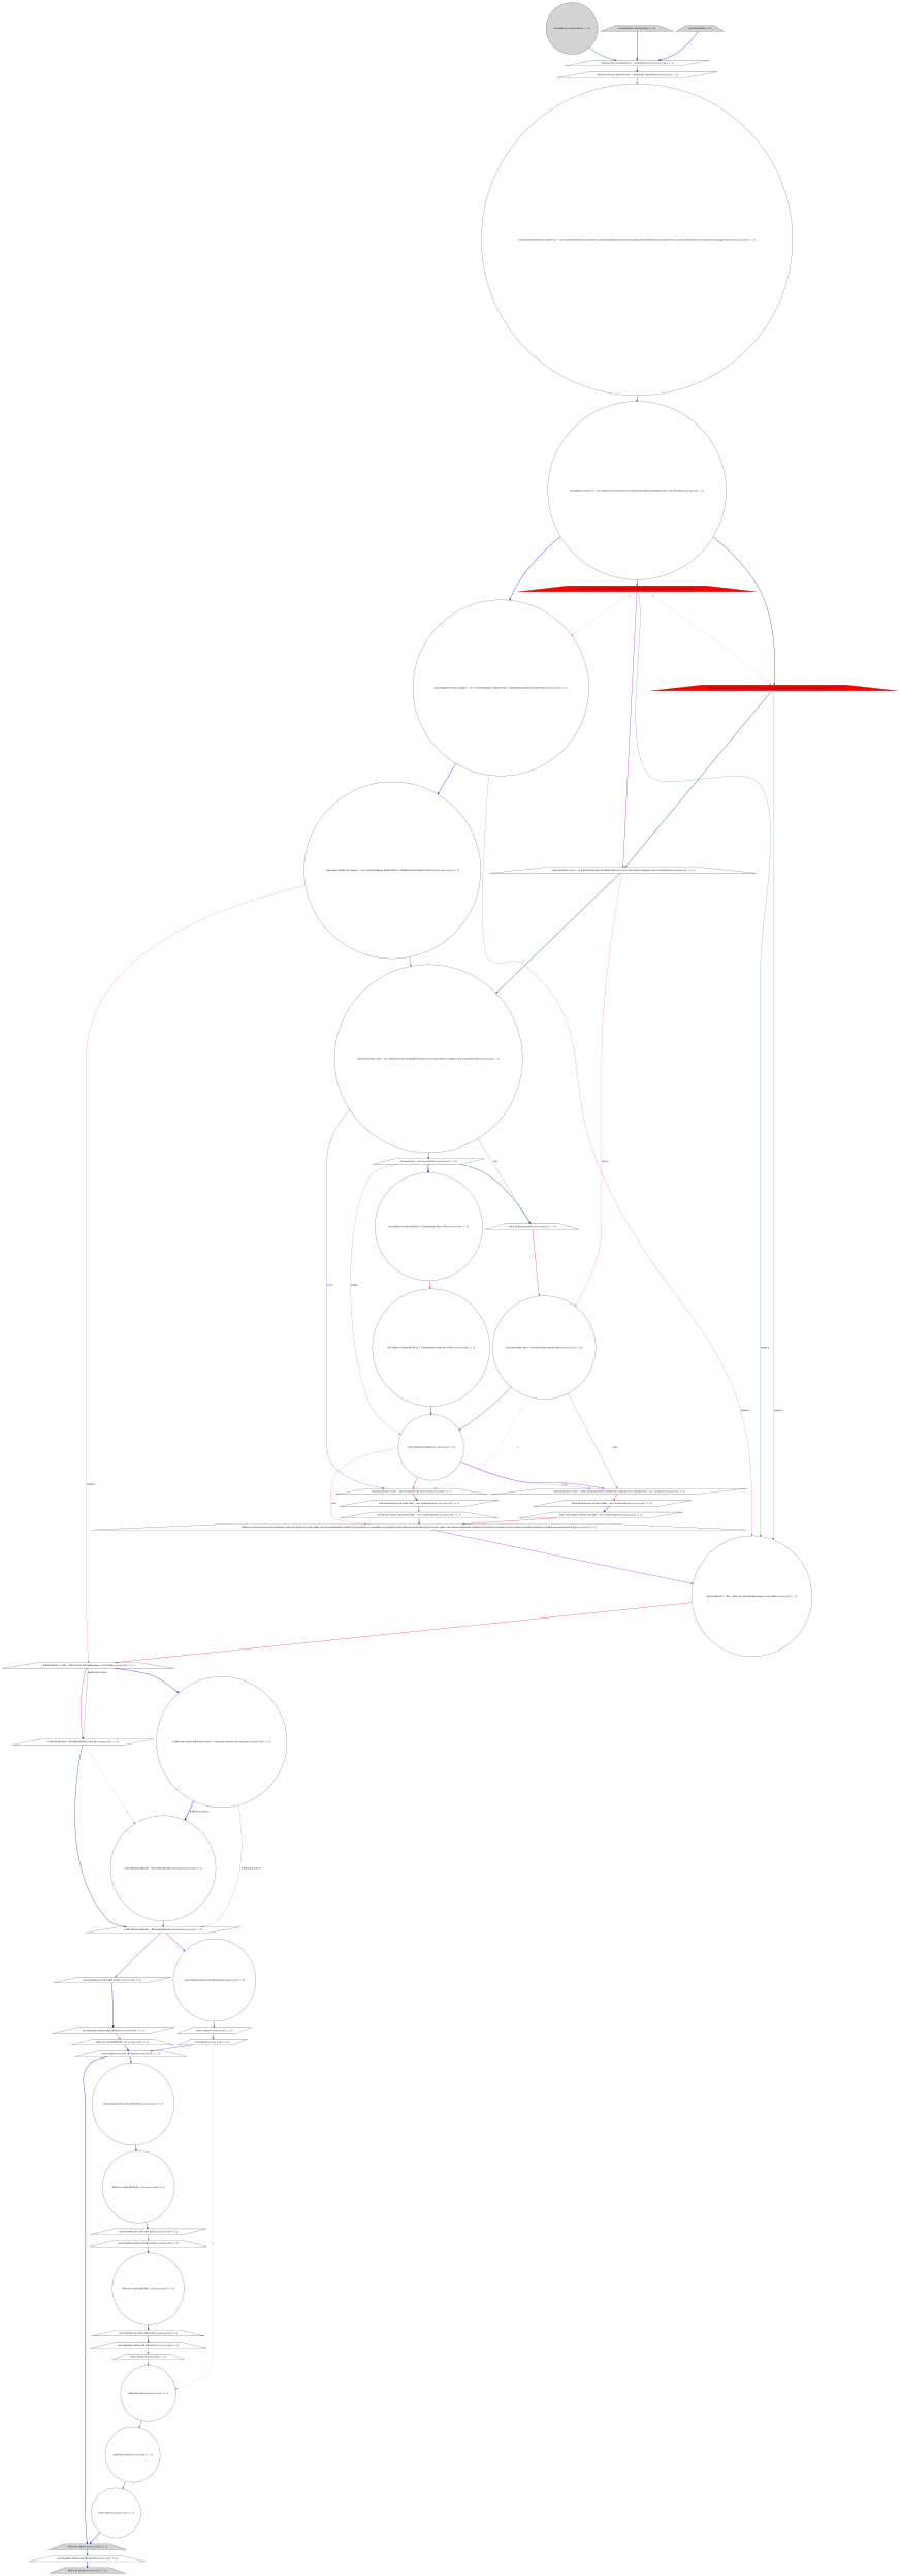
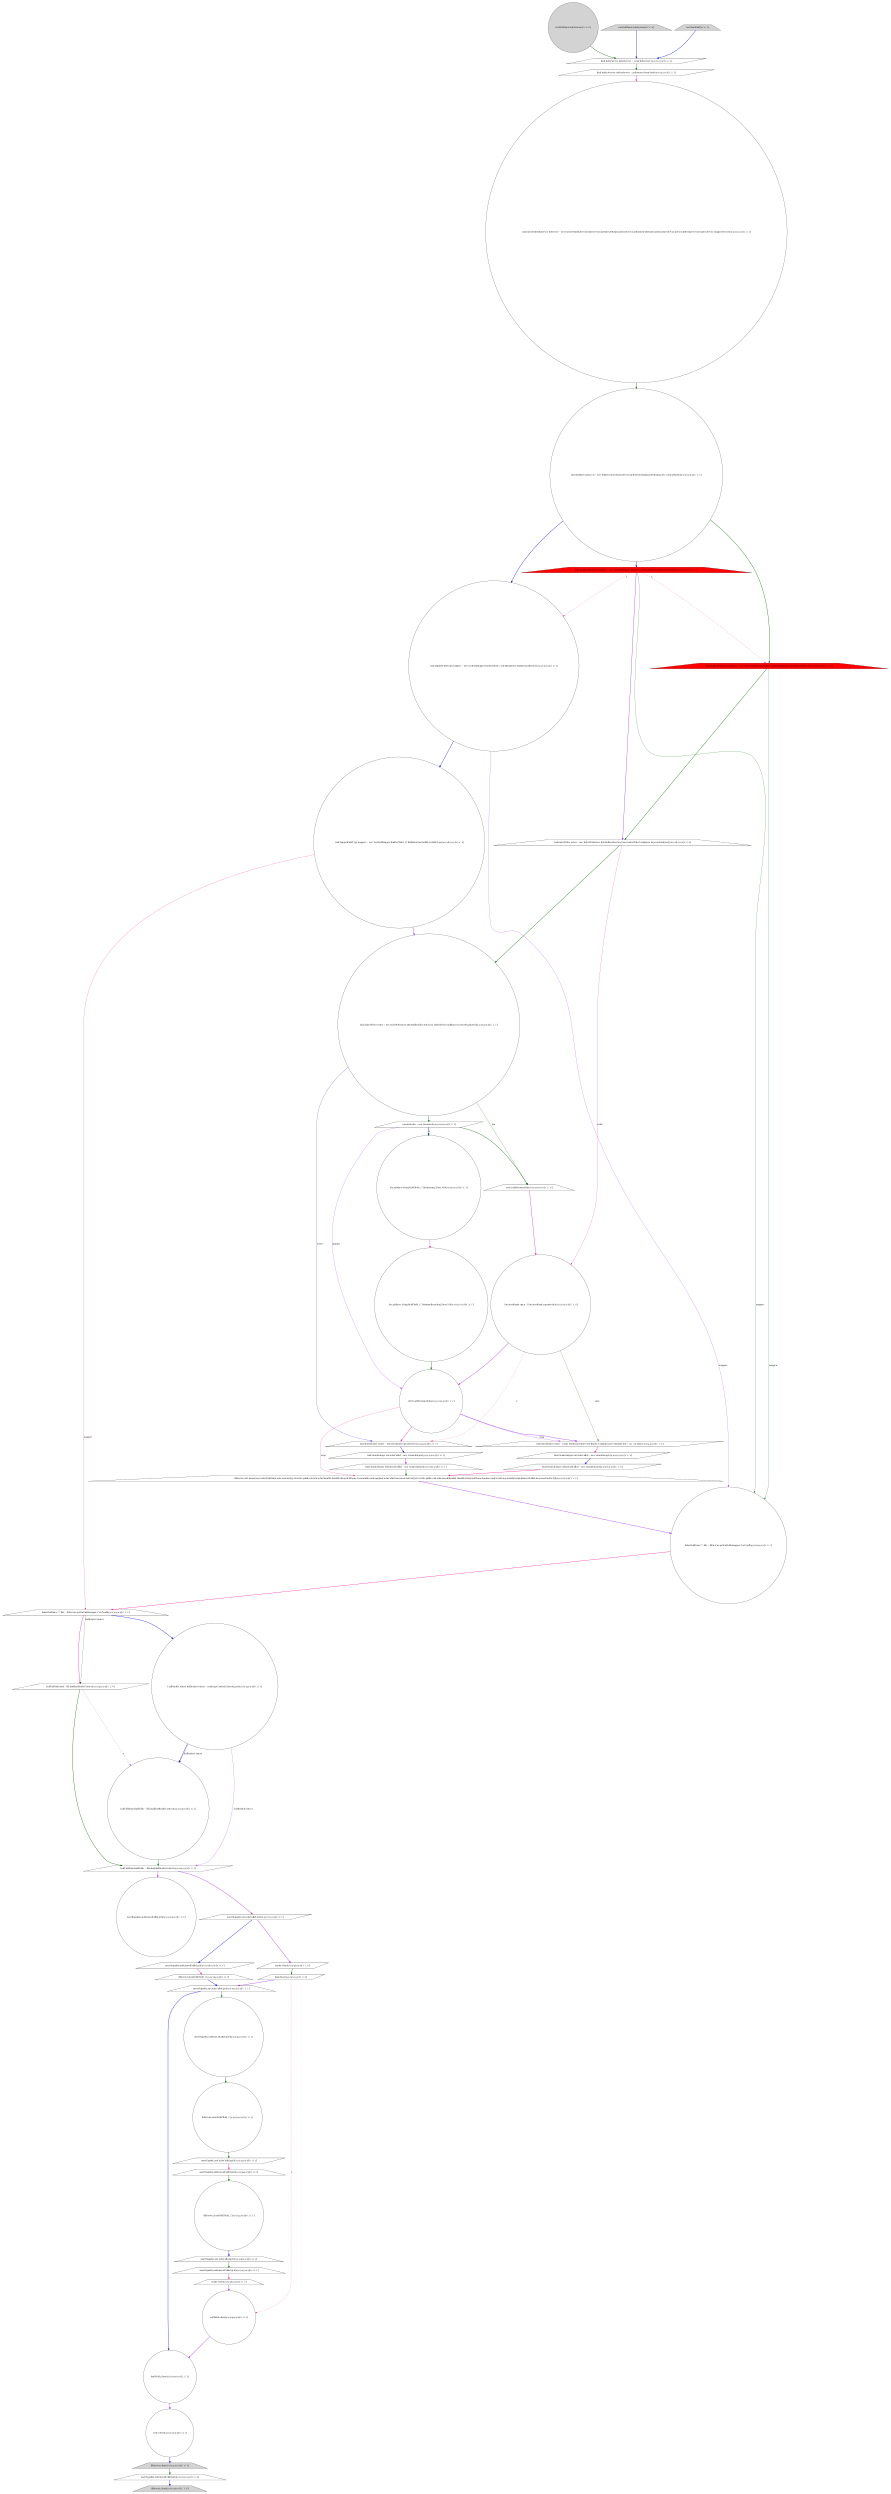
  digraph {
    fontname="Playfair Display"
    node [fillcolor=white fontname="Playfair Display" shape=circle style=filled]
    edge [color=darkgreen fontname="Playfair Display" style=bold]
    n1 [label="Document doc = new Document()@@@10@@@['1', '1', '1']" shape=parallelogram]
    n2 [label="writer.addDocument(doc)@@@11@@@['1', '1', '0']" shape=trapezium]
    n3 [label="doc.add(new StringField(\"field_1\",\"thisisastring\",Store.NO))@@@11@@@['0', '0', '1']"]
    n4 [label="writer.addDocument(doc)@@@13@@@['1', '1', '1']"]
    n5 [label="DirectoryReader open = DirectoryReader.open(writer)@@@12@@@['1', '1', '0']"]
    n6 [label="doc.add(new StringField(\"field_2\",\"thisisanotherstring\",Store.NO))@@@12@@@['0', '0', '1']"]
    n7 [label="ifdService.setListener(new IndexFieldDataCache.Listener(){@Override public void onCache(ShardId shardId,String fieldName,Accountable ramUsage){onCacheCalled.incrementAndGet()}@Override public void onRemoval(ShardId shardId,String fieldName,boolean wasEvicted,long sizeInBytes){onRemovalCalled.incrementAndGet()}})@@@17@@@['1', '1', '1']" shape=trapezium]
    n8 [label="final IndexReader reader = DirectoryReader.open(writer)@@@14@@@['0', '0', '1']" shape=trapezium]
    n9 [label="final IndexReader reader = wrap? ElasticsearchDirectoryReader.wrap(open,new ShardId(\"test\",\"_na_\",1)): open@@@14@@@['1', '1', '0']" shape=parallelogram]
    n10 [label="writer.close()@@@51@@@['0', '0', '1']"]
    n11 [fillcolor=lightgray label="ifdService.clear()@@@52@@@['0', '0', '1']" shape=trapezium]
    n12 [label="assertEquals(1,onRemovalCalled.get())@@@50@@@['1', '1', '0']" shape=trapezium]
    n13 [fillcolor=lightgray label="testFieldDataCacheListener['1', '0', '0']"]
    n14 [label="final IndexService indexService = createIndex(\"test\")@@@3@@@['1', '1', '1']" shape=parallelogram]
    n15 [label="final IndicesService indicesService = getInstanceFromNode()@@@4@@@['1', '1', '1']" shape=parallelogram]
    n16 [label="assertEquals(0,onRemovalCalled.get())@@@38@@@['0', '0', '1']" shape=parallelogram]
    n17 [label="ifdService.clearField(\"field_1\")@@@39@@@['0', '0', '1']" shape=trapezium]
    n18 [label="assertEquals(2,onCacheCalled.get())@@@40@@@['1', '1', '1']" shape=trapezium]
    n19 [label="loadField2.close()@@@50@@@['1', '1', '1']"]
    n20 [label="assertEquals(1,onRemovalCalled.get())@@@41@@@['0', '0', '1']"]
    n21 [label="assertEquals(2,onCacheCalled.get())@@@46@@@['0', '0', '1']" shape=trapezium]
    n22 [label="assertEquals(2,onRemovalCalled.get())@@@47@@@['0', '0', '1']" shape=trapezium]
    n23 [label="reader.close()@@@48@@@['0', '0', '1']" shape=trapezium]
    n24 [label="final AtomicInteger onRemovalCalled = new AtomicInteger()@@@16@@@['0', '0', '1']" shape=trapezium]
    n25 [label="IndexFieldData<?> ifd1 = ifdService.getForField(mapper1,\"test\",null)@@@26@@@['1', '1', '1']"]
    n26 [label="LeafFieldData loadField1 = ifd1.load(leafReaderContext)@@@35@@@['0', '0', '1']"]
    n27 [label="LeafFieldData loadField2 = ifd2.load(leafReaderContext)@@@36@@@['1', '1', '1']" shape=parallelogram]
    n28 [label="assertEquals(0,onRemovalCalled.get())@@@45@@@['1', '1', '0']"]
    n29 [label="assertEquals(2,onCacheCalled.get())@@@37@@@['0', '0', '1']" shape=parallelogram]
    n30 [label="final MappedFieldType mapper2 = new TextFieldMapper.Builder(\"field_2\").fielddata(true).build(ctx).fieldType()@@@8@@@['0', '0', '1']"]
    n31 [label="final IndexWriter writer = new IndexWriter(new ByteBuffersDirectory(),new IndexWriterConfig(new KeywordAnalyzer()))@@@9@@@['1', '1', '1']"]
    n32 [label="IndexFieldData<?> ifd2 = ifdService.getForField(mapper2,\"test\",null)@@@30@@@['1', '1', '1']" shape=trapezium]
    n33 [label="LeafFieldData load = ifd.load(leafReaderContext)@@@43@@@['1', '1', '0']" shape=parallelogram]
    n34 [label="LeafReaderContext leafReaderContext = reader.getContext().leaves().get(0)@@@34@@@['0', '0', '1']"]
    n35 [label="final AtomicInteger onCacheCalled = new AtomicInteger()@@@15@@@['0', '0', '1']" shape=parallelogram]
    n36 [label="final AtomicInteger onCacheCalled = new AtomicInteger()@@@15@@@['1', '1', '0']" shape=parallelogram]
    n37 [label="assertEquals(1,onRemovalCalled.get())@@@44@@@['0', '0', '1']" shape=trapezium]
    n38 [label="ifdService.clearField(\"field_2\")@@@45@@@['0', '0', '1']"]
    n39 [label="loadField1.close()@@@49@@@['0', '0', '1']"]
    n40 [label="final AtomicInteger onRemovalCalled = new AtomicInteger()@@@16@@@['1', '1', '0']" shape=parallelogram]
    n41 [label="ifdService.clearField(\"field_1\")@@@42@@@['0', '0', '1']"]
    n42 [label="final IndexFieldDataService ifdService = new IndexFieldDataService(indexService.getIndexSettings(),indicesService.getIndicesFieldDataCache(),indicesService.getCircuitBreakerService(),indexService.mapperService())@@@5@@@['1', '1', '1']"]
    n43 [label="final BuilderContext ctx = new BuilderContext(indexService.getIndexSettings().getSettings(),new ContentPath(1))@@@6@@@['1', '1', '1']"]
    n44 [label="final MappedFieldType mapper1 = new TextFieldMapper.Builder(\"field_1\").fielddata(true).build(ctx).fieldType()@@@7@@@['0', '0', '1']"]
    n45 [fillcolor=red label="final MappedFieldType mapper1 = new TextFieldMapper.Builder(\"s\",null).fielddata(true).build(ctx).fieldType()@@@7@@@['0', '1', '0']" shape=trapezium]
    n46 [fillcolor=red label="final MappedFieldType mapper1 = new TextFieldMapper.Builder(\"s\").fielddata(true).build(ctx).fieldType()@@@7@@@['1', '0', '0']" shape=trapezium]
    n47 [fillcolor=lightgray label="testFieldDataCacheListener['0', '1', '0']" shape=trapezium]
    n48 [label="final IndexWriter writer = new IndexWriter(new ByteBuffersDirectory(),new IndexWriterConfig(new KeywordAnalyzer()))@@@8@@@['1', '1', '0']" shape=trapezium]
    n49 [fillcolor=lightgray label="ifdService.clear()@@@51@@@['1', '1', '0']" shape=trapezium]
    n50 [fillcolor=lightgray label="testClearField['0', '0', '1']" shape=trapezium]
    n51 [label="reader.close()@@@46@@@['1', '1', '0']" shape=parallelogram]
    n52 [label="load.close()@@@47@@@['1', '1', '0']" shape=parallelogram]
    n53 [label="assertEquals(2,onCacheCalled.get())@@@43@@@['0', '0', '1']" shape=parallelogram]
    n1 -> n2
    n1 -> n3 [color=blue]
    n1 -> n3 [label=0 style=dashed]
    n1 -> n4 [color=purple label=mapper style=solid]
    n2 -> n5 [color=deeppink]
    n3 -> n6 [color=deeppink]
    n4 -> n7 [color=deeppink label=wrap style=solid]
    n4 -> n8 [color=deeppink]
    n4 -> n9 [color=purple]
    n4 -> n9 [color=purple label=wrap style=solid]
    n5 -> n4 [color=purple]
    n5 -> n8 [color=deeppink label=0 style=dashed]
    n5 -> n9 [label=open style=solid]
    n6 -> n4
    n7 -> n25 [color=purple]
    n8 -> n35 [color=blue]
    n9 -> n36 [color=deeppink]
    n10 -> n11 [color=blue]
    n11 -> n12
    n12 -> n49 [color=blue]
    n13 -> n14
    n14 -> n15
    n15 -> n42 [color=deeppink]
    n16 -> n17 [color=deeppink]
    n17 -> n18 [color=blue]
-   n18 -> n11 [color=blue]
+   n18 -> n19 [color=blue]
    n18 -> n20
    n19 -> n10 [color=purple]
    n20 -> n41
    n21 -> n22
    n22 -> n23 [color=deeppink]
    n23 -> n39 [color=purple]
    n24 -> n7
    n25 -> n32 [color=deeppink]
    n26 -> n27
    n27 -> n28 [color=purple]
    n27 -> n29 [color=purple]
-   n28 -> n51 [color=purple]
+   n29 -> n51 [color=purple]
    n29 -> n16 [color=blue]
    n30 -> n31 [color=purple]
    n30 -> n32 [color=deeppink label=mapper2 style=solid]
    n31 -> n1
    n31 -> n2 [label=doc style=solid]
    n31 -> n8 [color=blue label=writer style=solid]
    n32 -> n33 [color=deeppink]
    n32 -> n33 [label=leafReaderContext style=solid]
    n32 -> n34 [color=blue]
    n33 -> n26 [color=purple label=0 style=dashed]
    n33 -> n27
    n34 -> n26 [color=purple label=leafReaderContext style=solid]
    n34 -> n26 [color=blue]
    n34 -> n27 [color=purple label=leafReaderContext style=solid]
    n35 -> n24 [color=purple]
    n36 -> n40 [color=blue]
    n37 -> n38
    n38 -> n21 [color=blue]
    n39 -> n19 [color=purple]
    n40 -> n7 [color=deeppink]
    n41 -> n53
    n42 -> n43
    n43 -> n44 [color=blue]
    n43 -> n45
    n43 -> n46 [color=blue]
    n44 -> n25 [color=purple label=mapper1 style=solid]
    n44 -> n30 [color=blue]
    n45 -> n25 [label=mapper1 style=solid]
    n45 -> n48
    n46 -> n25 [label=mapper1 style=solid]
    n46 -> n44 [color=deeppink label=0 style=dashed]
    n46 -> n45 [color=deeppink label=0 style=dashed]
    n46 -> n48 [color=purple]
    n47 -> n14 [color=blue]
    n48 -> n5 [color=deeppink label=writer style=solid]
    n48 -> n31
    n50 -> n14 [color=blue]
    n51 -> n52
    n52 -> n18 [color=purple]
    n52 -> n39 [color=deeppink label=0 style=dashed]
    n53 -> n37 [color=deeppink]
  }
